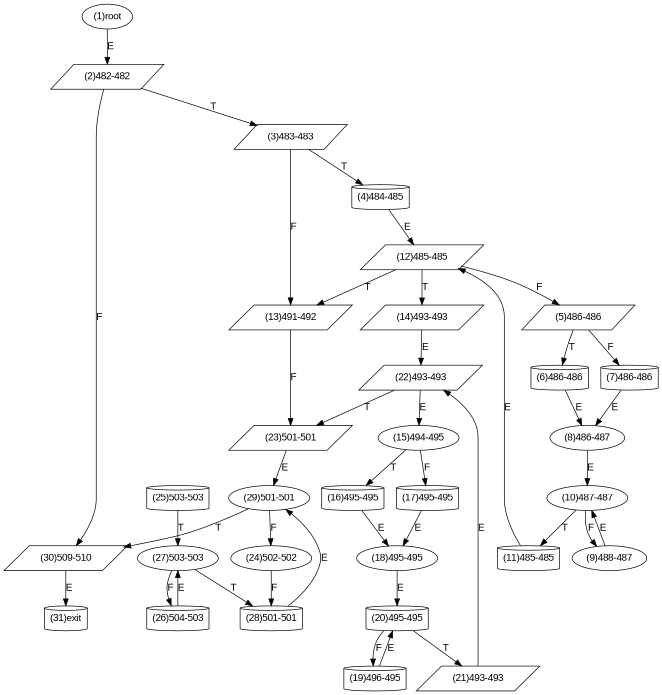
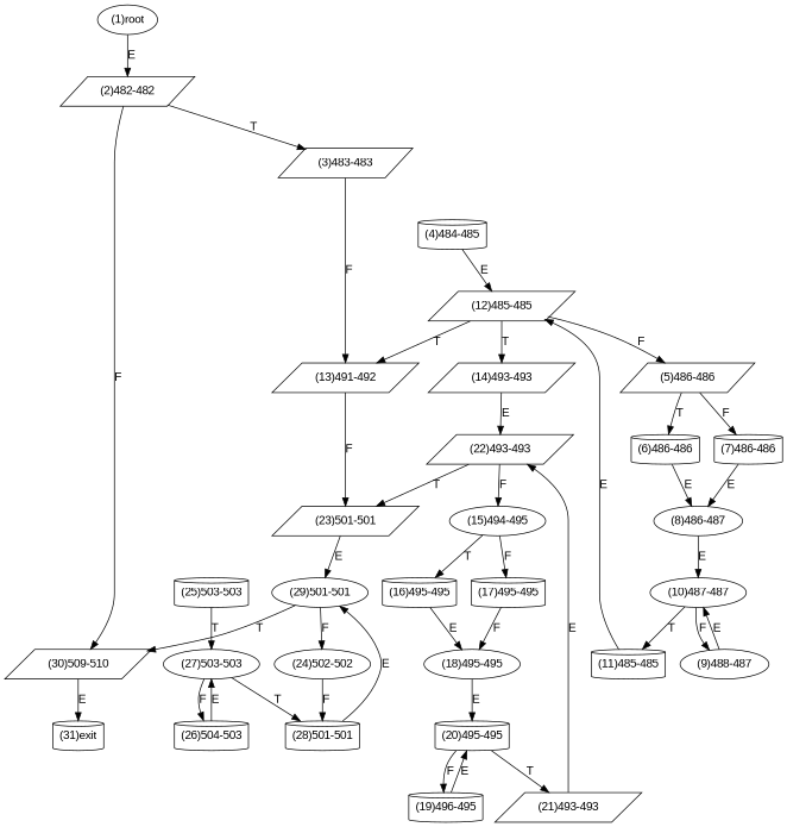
  digraph {
    fontname="Liberation Sans"
    node [fontname="Liberation Sans" shape=cylinder]
    edge [fontname="Liberation Sans"]
    n1 [label="(1)root" shape=ellipse]
    n2 [label="(2)482-482" shape=parallelogram]
    n3 [label="(3)483-483" shape=parallelogram]
    n4 [label="(30)509-510" shape=parallelogram]
    n5 [label="(4)484-485"]
    n6 [label="(13)491-492" shape=parallelogram]
    n7 [label="(31)exit"]
    n8 [label="(12)485-485" shape=parallelogram]
    n9 [label="(23)501-501" shape=parallelogram]
    n10 [label="(5)486-486" shape=parallelogram]
    n11 [label="(14)493-493" shape=parallelogram]
    n12 [label="(6)486-486"]
    n13 [label="(7)486-486"]
    n14 [label="(8)486-487" shape=ellipse]
    n15 [label="(10)487-487" shape=ellipse]
    n16 [label="(9)488-487" shape=ellipse]
    n17 [label="(11)485-485"]
    n18 [label="(22)493-493" shape=parallelogram]
    n19 [label="(29)501-501" shape=ellipse]
    n20 [label="(15)494-495" shape=ellipse]
    n21 [label="(17)495-495"]
    n22 [label="(16)495-495"]
    n23 [label="(18)495-495" shape=ellipse]
    n24 [label="(20)495-495"]
    n25 [label="(19)496-495"]
    n26 [label="(21)493-493" shape=parallelogram]
    n27 [label="(24)502-502" shape=ellipse]
    n28 [label="(25)503-503"]
    n29 [label="(27)503-503" shape=ellipse]
    n30 [label="(28)501-501"]
    n31 [label="(26)504-503"]
    n1 -> n2 [label=E]
    n2 -> n3 [label=T]
    n2 -> n4 [label=F]
-   n3 -> n5 [label=T]
    n3 -> n6 [label=F]
    n4 -> n7 [label=E]
    n5 -> n8 [label=E]
    n6 -> n9 [label=F]
    n8 -> n6 [label=T]
    n8 -> n10 [label=F]
    n8 -> n11 [label=T]
    n9 -> n19 [label=E]
    n10 -> n12 [label=T]
    n10 -> n13 [label=F]
    n11 -> n18 [label=E]
    n12 -> n14 [label=E]
    n13 -> n14 [label=E]
    n14 -> n15 [label=E]
    n15 -> n16 [label=F]
    n15 -> n17 [label=T]
    n16 -> n15 [label=E]
    n17 -> n8 [label=E]
    n18 -> n9 [label=T]
-   n18 -> n20 [label=E]
+   n18 -> n20 [label=F]
    n19 -> n4 [label=T]
    n19 -> n27 [label=F]
    n20 -> n21 [label=F]
    n20 -> n22 [label=T]
-   n21 -> n23 [label=E]
+   n21 -> n23 [label=F]
    n22 -> n23 [label=E]
    n23 -> n24 [label=E]
    n24 -> n25 [label=F]
    n24 -> n26 [label=T]
    n25 -> n24 [label=E]
    n26 -> n18 [label=E]
    n27 -> n30 [label=F]
    n28 -> n29 [label=T]
    n29 -> n30 [label=T]
    n29 -> n31 [label=F]
    n30 -> n19 [label=E]
    n31 -> n29 [label=E]
  }
